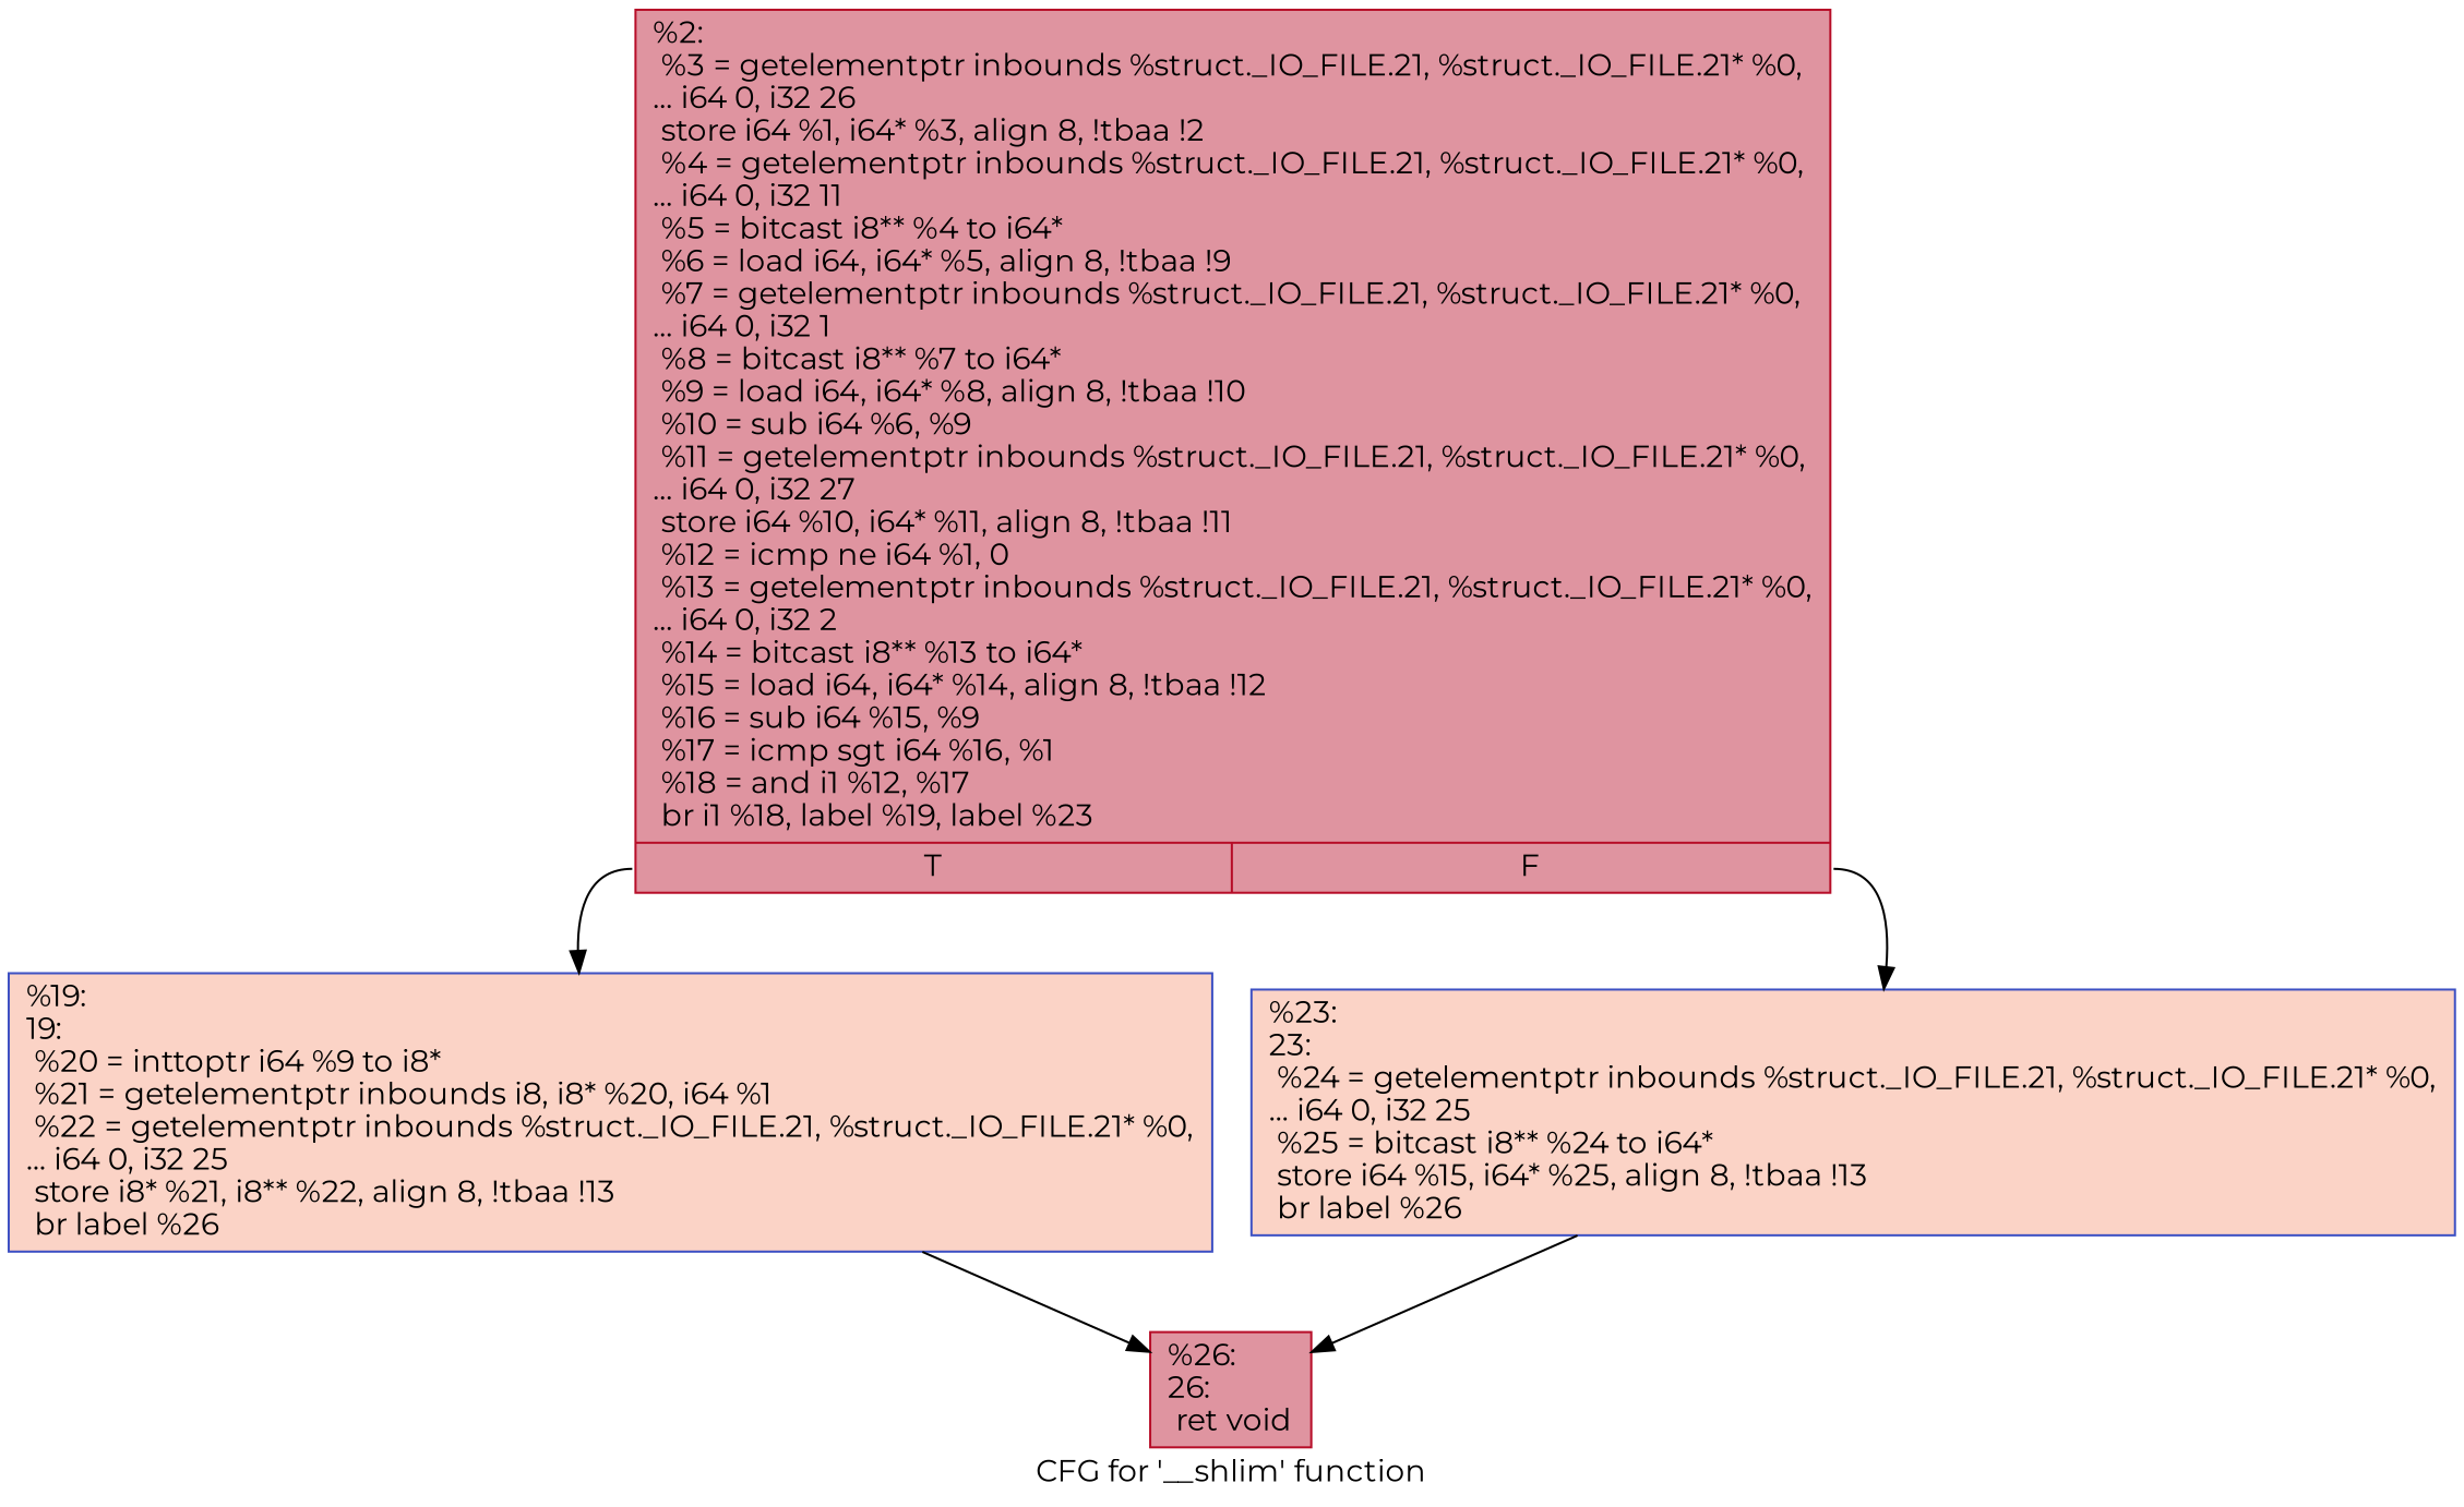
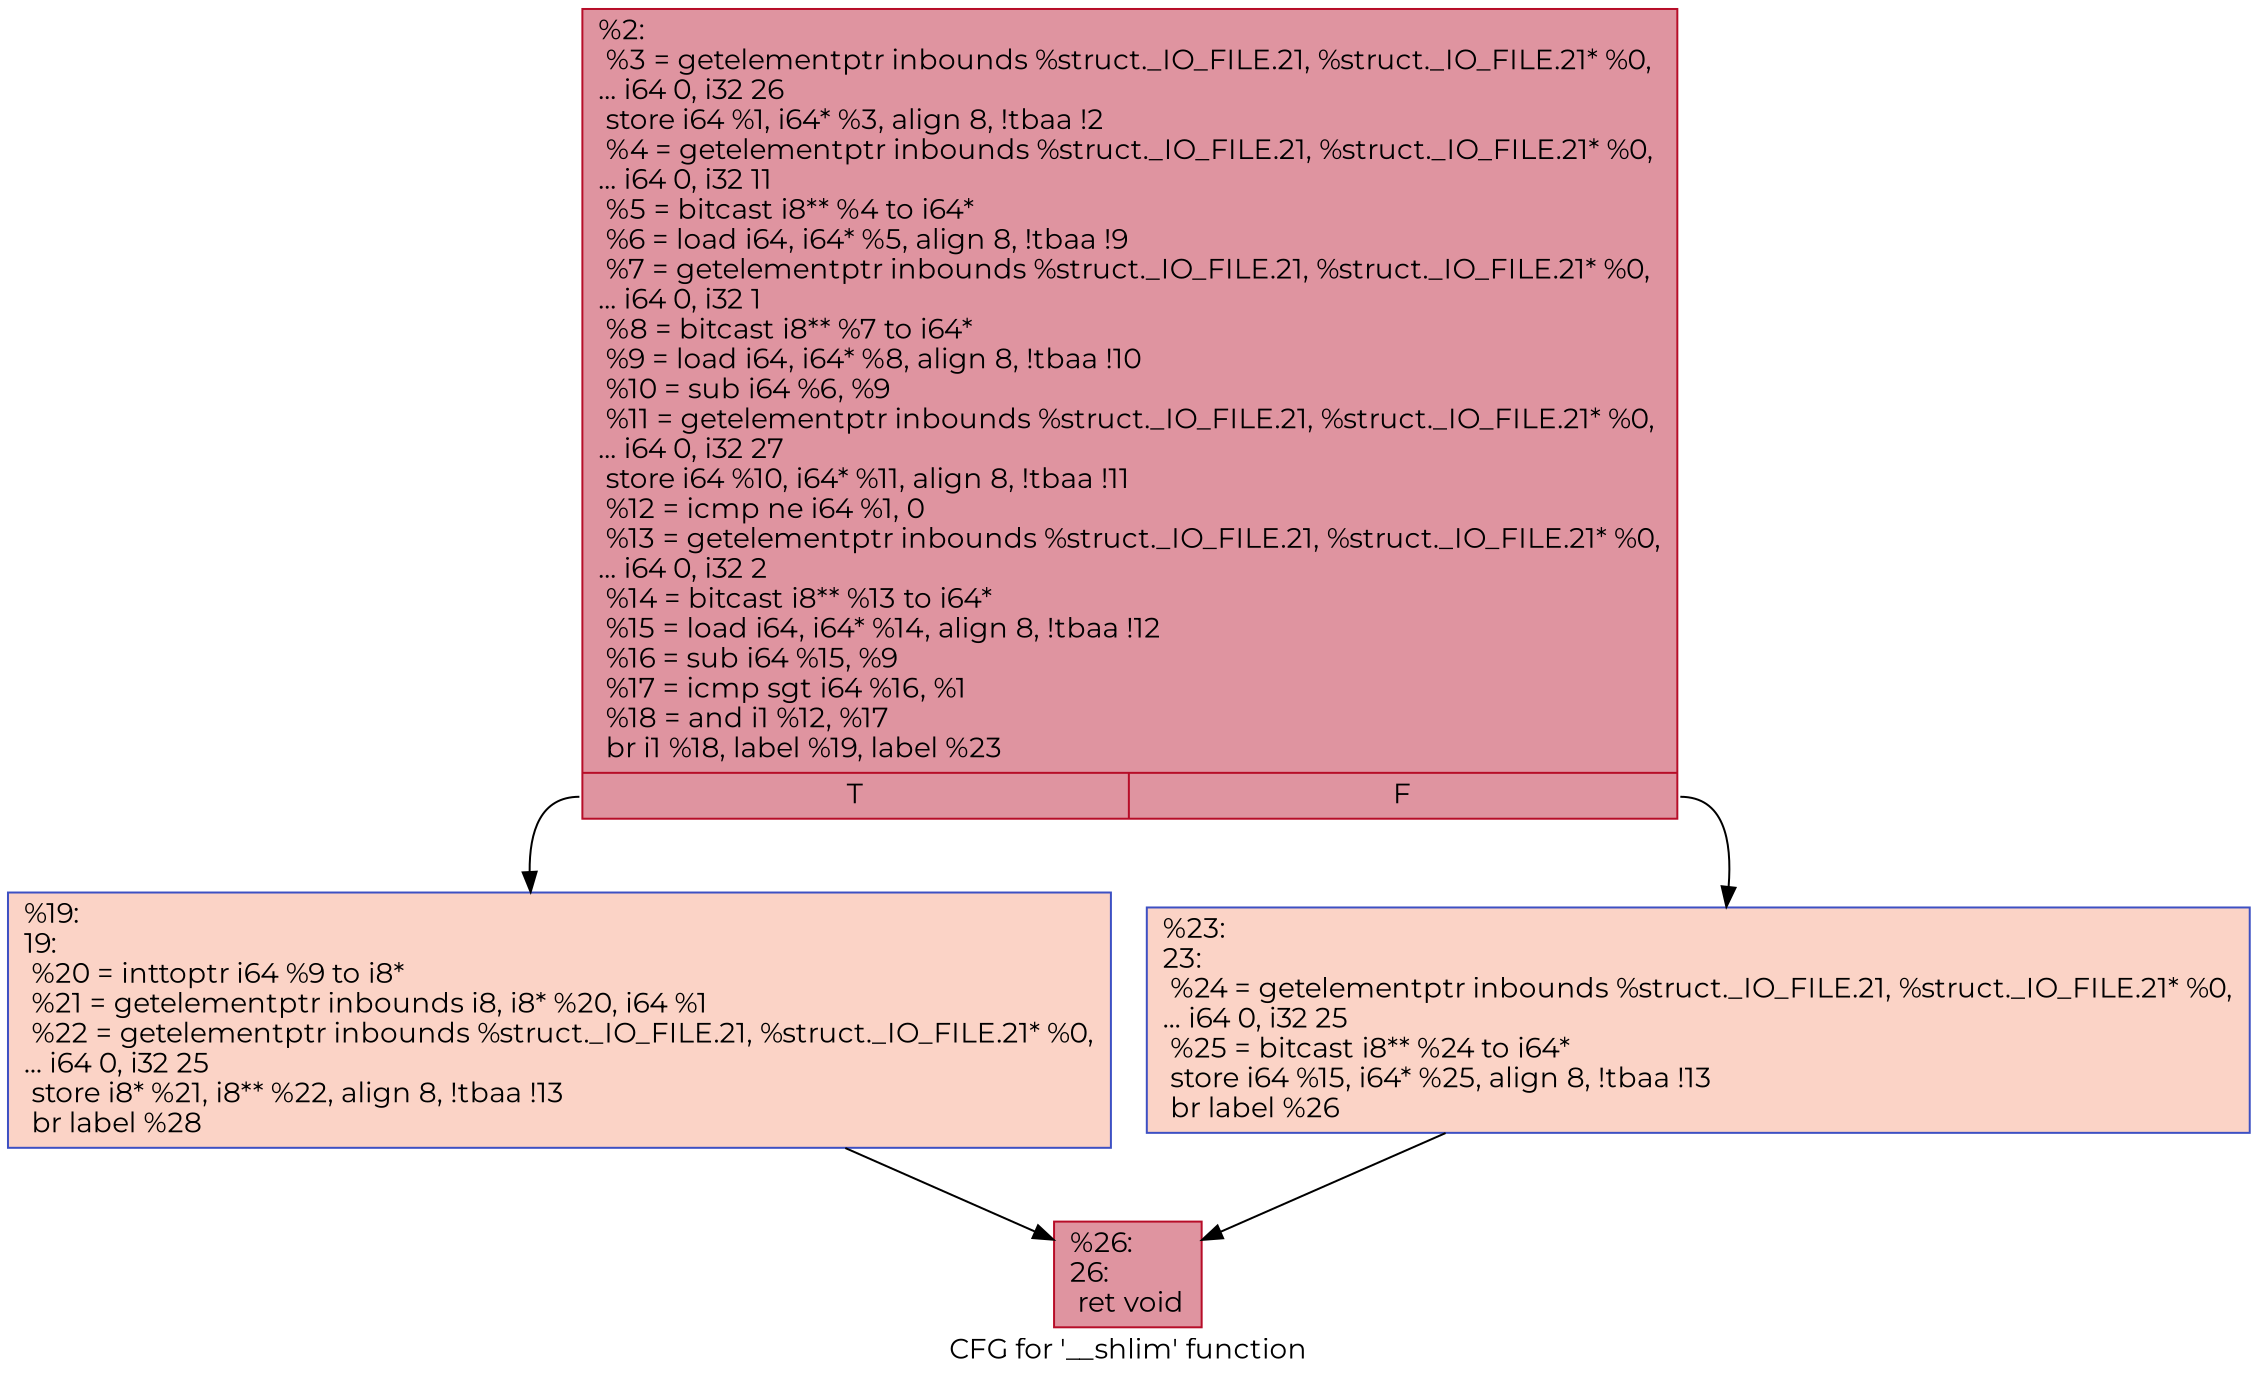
  digraph {
    label="CFG for '__shlim' function"
    fontname=Montserrat
    node [color="#b70d28ff" fillcolor="#b70d2870" shape=record style=filled fontname=Montserrat]
    edge [fontname=Montserrat]
    n1 [label="{%2:\l  %3 = getelementptr inbounds %struct._IO_FILE.21, %struct._IO_FILE.21* %0,\l... i64 0, i32 26\l  store i64 %1, i64* %3, align 8, !tbaa !2\l  %4 = getelementptr inbounds %struct._IO_FILE.21, %struct._IO_FILE.21* %0,\l... i64 0, i32 11\l  %5 = bitcast i8** %4 to i64*\l  %6 = load i64, i64* %5, align 8, !tbaa !9\l  %7 = getelementptr inbounds %struct._IO_FILE.21, %struct._IO_FILE.21* %0,\l... i64 0, i32 1\l  %8 = bitcast i8** %7 to i64*\l  %9 = load i64, i64* %8, align 8, !tbaa !10\l  %10 = sub i64 %6, %9\l  %11 = getelementptr inbounds %struct._IO_FILE.21, %struct._IO_FILE.21* %0,\l... i64 0, i32 27\l  store i64 %10, i64* %11, align 8, !tbaa !11\l  %12 = icmp ne i64 %1, 0\l  %13 = getelementptr inbounds %struct._IO_FILE.21, %struct._IO_FILE.21* %0,\l... i64 0, i32 2\l  %14 = bitcast i8** %13 to i64*\l  %15 = load i64, i64* %14, align 8, !tbaa !12\l  %16 = sub i64 %15, %9\l  %17 = icmp sgt i64 %16, %1\l  %18 = and i1 %12, %17\l  br i1 %18, label %19, label %23\l|{<s0>T|<s1>F}}"]
-   n2 [color="#3d50c3ff" fillcolor="#f59c7d70" label="{%19:\l19:                                               \l  %20 = inttoptr i64 %9 to i8*\l  %21 = getelementptr inbounds i8, i8* %20, i64 %1\l  %22 = getelementptr inbounds %struct._IO_FILE.21, %struct._IO_FILE.21* %0,\l... i64 0, i32 25\l  store i8* %21, i8** %22, align 8, !tbaa !13\l  br label %26\l}"]
+   n2 [color="#3d50c3ff" fillcolor="#f59c7d70" label="{%19:\l19:                                               \l  %20 = inttoptr i64 %9 to i8*\l  %21 = getelementptr inbounds i8, i8* %20, i64 %1\l  %22 = getelementptr inbounds %struct._IO_FILE.21, %struct._IO_FILE.21* %0,\l... i64 0, i32 25\l  store i8* %21, i8** %22, align 8, !tbaa !13\l  br label %28\l}"]
    n3 [color="#3d50c3ff" fillcolor="#f59c7d70" label="{%23:\l23:                                               \l  %24 = getelementptr inbounds %struct._IO_FILE.21, %struct._IO_FILE.21* %0,\l... i64 0, i32 25\l  %25 = bitcast i8** %24 to i64*\l  store i64 %15, i64* %25, align 8, !tbaa !13\l  br label %26\l}"]
    n4 [label="{%26:\l26:                                               \l  ret void\l}"]
    n1 -> n2 [tailport=s0]
    n1 -> n3 [tailport=s1]
    n2 -> n4
    n3 -> n4
  }
